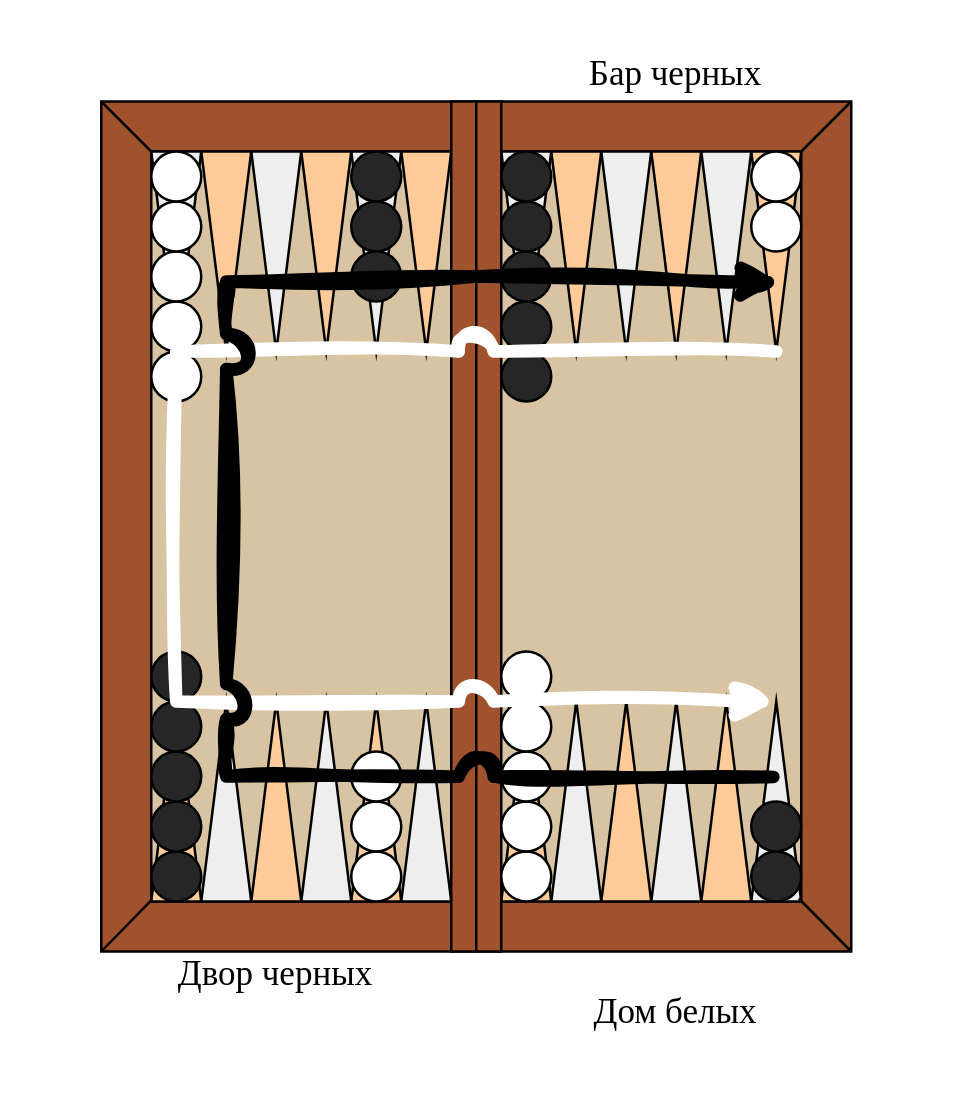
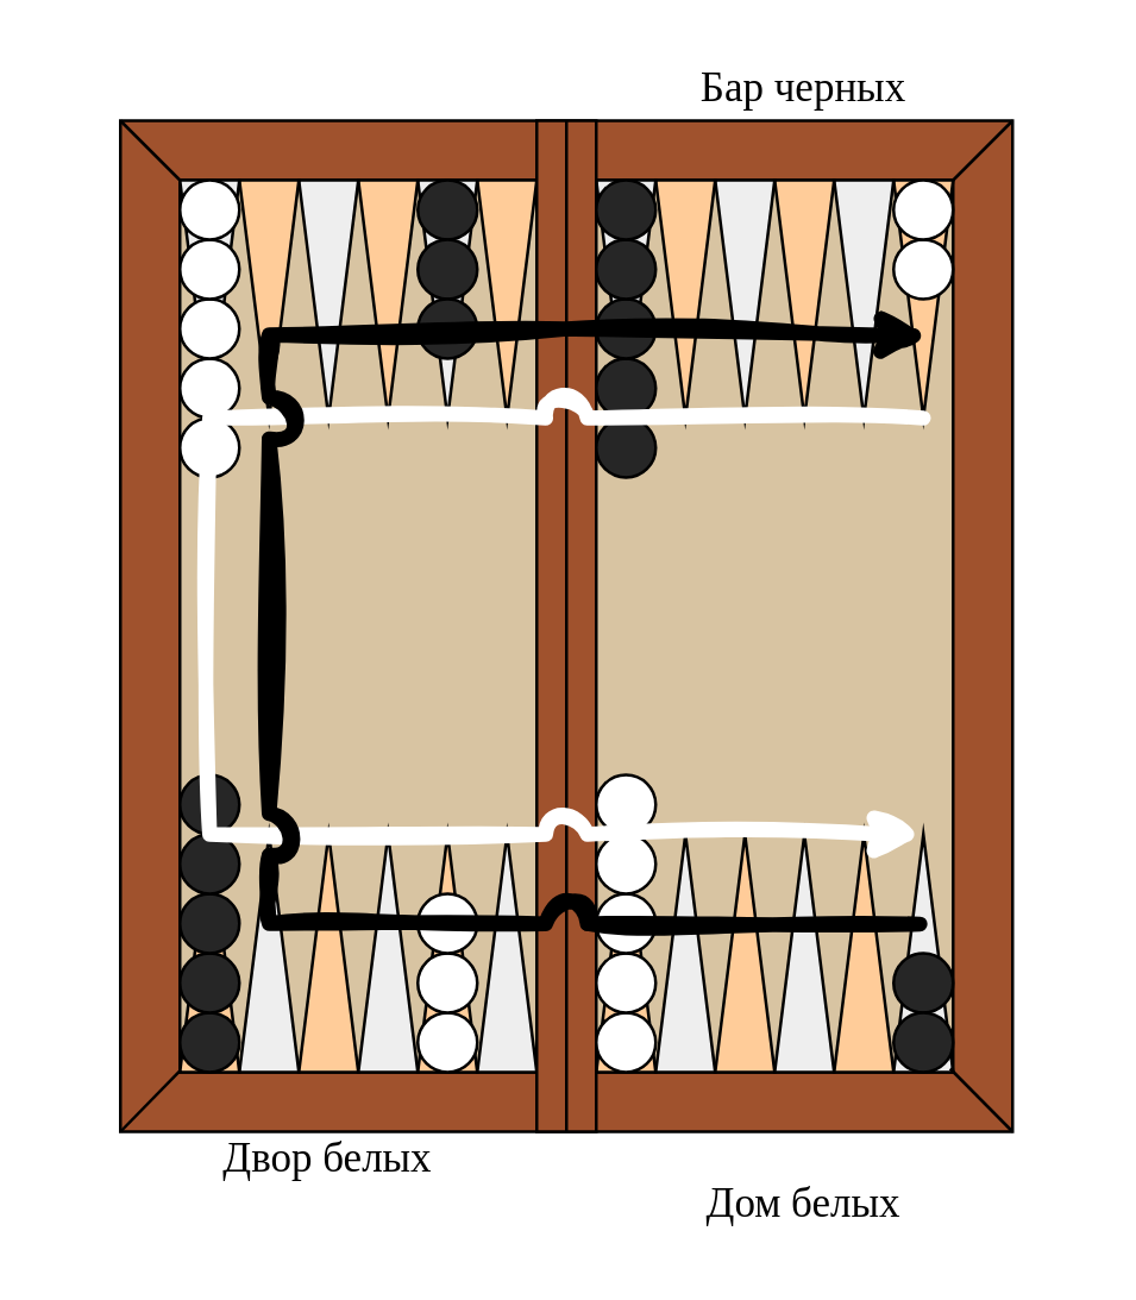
  <mxCell id="0" />
  <mxCell id="1" parent="0" />
  <mxCell id="2" value="" style="rounded=0;whiteSpace=wrap;html=1;fillColor=#a0522d;fontColor=#ffffff;strokeColor=#000000;" parent="1" vertex="1"><mxGeometry x="40" y="40" width="300" height="340" as="geometry" /></mxCell>
  <mxCell id="3" value="" style="rounded=0;whiteSpace=wrap;html=1;fillColor=#D8C4A2;strokeColor=default;" parent="1" vertex="1"><mxGeometry x="60" y="60" width="260" height="300" as="geometry" /></mxCell>
  <mxCell id="4" value="" style="triangle;whiteSpace=wrap;html=1;rotation=-90;fillColor=#eeeeee;strokeColor=default;" parent="1" vertex="1"><mxGeometry x="50" y="310" width="80" height="20" as="geometry" /></mxCell>
  <mxCell id="5" value="" style="triangle;whiteSpace=wrap;html=1;rotation=-90;fillColor=#ffcc99;strokeColor=default;" parent="1" vertex="1"><mxGeometry x="70" y="310" width="80" height="20" as="geometry" /></mxCell>
  <mxCell id="6" value="" style="triangle;whiteSpace=wrap;html=1;rotation=-90;fillColor=#eeeeee;strokeColor=default;" parent="1" vertex="1"><mxGeometry x="90" y="310" width="80" height="20" as="geometry" /></mxCell>
  <mxCell id="7" value="" style="triangle;whiteSpace=wrap;html=1;rotation=-90;fillColor=#ffcc99;strokeColor=default;" parent="1" vertex="1"><mxGeometry x="110" y="310" width="80" height="20" as="geometry" /></mxCell>
  <mxCell id="8" value="" style="triangle;whiteSpace=wrap;html=1;rotation=-90;fillColor=#eeeeee;strokeColor=default;" parent="1" vertex="1"><mxGeometry x="130" y="310" width="80" height="20" as="geometry" /></mxCell>
  <mxCell id="9" value="" style="triangle;whiteSpace=wrap;html=1;rotation=-90;fillColor=#ffcc99;strokeColor=default;" parent="1" vertex="1"><mxGeometry x="170" y="310" width="80" height="20" as="geometry" /></mxCell>
  <mxCell id="10" value="" style="triangle;whiteSpace=wrap;html=1;rotation=-90;fillColor=#eeeeee;strokeColor=default;" parent="1" vertex="1"><mxGeometry x="190" y="310" width="80" height="20" as="geometry" /></mxCell>
  <mxCell id="11" value="" style="triangle;whiteSpace=wrap;html=1;rotation=-90;fillColor=#ffcc99;strokeColor=default;" parent="1" vertex="1"><mxGeometry x="210" y="310" width="80" height="20" as="geometry" /></mxCell>
  <mxCell id="12" value="" style="triangle;whiteSpace=wrap;html=1;rotation=-90;fillColor=#eeeeee;strokeColor=default;" parent="1" vertex="1"><mxGeometry x="230" y="310" width="80" height="20" as="geometry" /></mxCell>
  <mxCell id="13" value="" style="triangle;whiteSpace=wrap;html=1;rotation=-90;fillColor=#ffcc99;strokeColor=default;" parent="1" vertex="1"><mxGeometry x="250" y="310" width="80" height="20" as="geometry" /></mxCell>
  <mxCell id="14" value="" style="triangle;whiteSpace=wrap;html=1;rotation=-90;fillColor=#eeeeee;strokeColor=default;" parent="1" vertex="1"><mxGeometry x="270" y="310" width="80" height="20" as="geometry" /></mxCell>
  <mxCell id="15" value="" style="triangle;whiteSpace=wrap;html=1;rotation=-90;fillColor=#ffcc99;strokeColor=default;" parent="1" vertex="1"><mxGeometry x="30" y="310" width="80" height="20" as="geometry" /></mxCell>
  <mxCell id="16" value="" style="triangle;whiteSpace=wrap;html=1;rotation=90;fillColor=#ffcc99;strokeColor=default;" parent="1" vertex="1"><mxGeometry x="270" y="90" width="80" height="20" as="geometry" /></mxCell>
  <mxCell id="17" value="" style="triangle;whiteSpace=wrap;html=1;rotation=90;fillColor=#eeeeee;strokeColor=default;" parent="1" vertex="1"><mxGeometry x="250" y="90" width="80" height="20" as="geometry" /></mxCell>
  <mxCell id="18" value="" style="triangle;whiteSpace=wrap;html=1;rotation=90;fillColor=#ffcc99;strokeColor=default;" parent="1" vertex="1"><mxGeometry x="230" y="90" width="80" height="20" as="geometry" /></mxCell>
  <mxCell id="19" value="" style="triangle;whiteSpace=wrap;html=1;rotation=90;fillColor=#eeeeee;strokeColor=default;" parent="1" vertex="1"><mxGeometry x="210" y="90" width="80" height="20" as="geometry" /></mxCell>
  <mxCell id="20" value="" style="triangle;whiteSpace=wrap;html=1;rotation=90;fillColor=#ffcc99;strokeColor=default;" parent="1" vertex="1"><mxGeometry x="190" y="90" width="80" height="20" as="geometry" /></mxCell>
  <mxCell id="21" value="" style="triangle;whiteSpace=wrap;html=1;rotation=90;fillColor=#eeeeee;strokeColor=default;" parent="1" vertex="1"><mxGeometry x="170" y="90" width="80" height="20" as="geometry" /></mxCell>
  <mxCell id="22" value="" style="triangle;whiteSpace=wrap;html=1;rotation=90;fillColor=#ffcc99;strokeColor=default;" parent="1" vertex="1"><mxGeometry x="130" y="90" width="80" height="20" as="geometry" /></mxCell>
  <mxCell id="23" value="" style="triangle;whiteSpace=wrap;html=1;rotation=90;fillColor=#eeeeee;strokeColor=default;" parent="1" vertex="1"><mxGeometry x="110" y="90" width="80" height="20" as="geometry" /></mxCell>
  <mxCell id="24" value="" style="triangle;whiteSpace=wrap;html=1;rotation=90;fillColor=#ffcc99;strokeColor=default;" parent="1" vertex="1"><mxGeometry x="90" y="90" width="80" height="20" as="geometry" /></mxCell>
  <mxCell id="25" value="" style="triangle;whiteSpace=wrap;html=1;rotation=90;fillColor=#eeeeee;strokeColor=default;" parent="1" vertex="1"><mxGeometry x="70" y="90" width="80" height="20" as="geometry" /></mxCell>
  <mxCell id="26" value="" style="triangle;whiteSpace=wrap;html=1;rotation=90;fillColor=#ffcc99;strokeColor=default;" parent="1" vertex="1"><mxGeometry x="50" y="90" width="80" height="20" as="geometry" /></mxCell>
  <mxCell id="27" value="" style="triangle;whiteSpace=wrap;html=1;rotation=90;fillColor=#eeeeee;strokeColor=default;" parent="1" vertex="1"><mxGeometry x="30" y="90" width="80" height="20" as="geometry" /></mxCell>
  <mxCell id="28" value="" style="ellipse;whiteSpace=wrap;html=1;aspect=fixed;strokeColor=default;fillColor=#262626;" parent="1" vertex="1"><mxGeometry x="140" y="60" width="20" height="20" as="geometry" /></mxCell>
  <mxCell id="29" value="" style="ellipse;whiteSpace=wrap;html=1;aspect=fixed;strokeColor=default;fillColor=#262626;" parent="1" vertex="1"><mxGeometry x="140" y="80" width="20" height="20" as="geometry" /></mxCell>
  <mxCell id="30" value="" style="ellipse;whiteSpace=wrap;html=1;aspect=fixed;strokeColor=default;fillColor=#262626;" parent="1" vertex="1"><mxGeometry x="140" y="100" width="20" height="20" as="geometry" /></mxCell>
  <mxCell id="31" value="" style="ellipse;whiteSpace=wrap;html=1;aspect=fixed;strokeColor=default;" parent="1" vertex="1"><mxGeometry x="300" y="80" width="20" height="20" as="geometry" /></mxCell>
  <mxCell id="32" value="" style="ellipse;whiteSpace=wrap;html=1;aspect=fixed;strokeColor=default;" parent="1" vertex="1"><mxGeometry x="300" y="60" width="20" height="20" as="geometry" /></mxCell>
  <mxCell id="33" value="" style="ellipse;whiteSpace=wrap;html=1;aspect=fixed;strokeColor=default;fillColor=#262626;" parent="1" vertex="1"><mxGeometry x="60" y="340" width="20" height="20" as="geometry" /></mxCell>
  <mxCell id="34" value="" style="ellipse;whiteSpace=wrap;html=1;aspect=fixed;strokeColor=default;fillColor=#262626;" parent="1" vertex="1"><mxGeometry x="60" y="320" width="20" height="20" as="geometry" /></mxCell>
  <mxCell id="35" value="" style="ellipse;whiteSpace=wrap;html=1;aspect=fixed;strokeColor=default;fillColor=#262626;" parent="1" vertex="1"><mxGeometry x="60" y="300" width="20" height="20" as="geometry" /></mxCell>
  <mxCell id="36" value="" style="ellipse;whiteSpace=wrap;html=1;aspect=fixed;strokeColor=default;fillColor=#262626;" parent="1" vertex="1"><mxGeometry x="60" y="280" width="20" height="20" as="geometry" /></mxCell>
  <mxCell id="37" value="" style="ellipse;whiteSpace=wrap;html=1;aspect=fixed;strokeColor=default;fillColor=#262626;" parent="1" vertex="1"><mxGeometry x="60" y="260" width="20" height="20" as="geometry" /></mxCell>
  <mxCell id="38" value="" style="ellipse;whiteSpace=wrap;html=1;aspect=fixed;strokeColor=default;" parent="1" vertex="1"><mxGeometry x="140" y="340" width="20" height="20" as="geometry" /></mxCell>
  <mxCell id="39" value="" style="ellipse;whiteSpace=wrap;html=1;aspect=fixed;strokeColor=default;" parent="1" vertex="1"><mxGeometry x="140" y="320" width="20" height="20" as="geometry" /></mxCell>
  <mxCell id="40" value="" style="ellipse;whiteSpace=wrap;html=1;aspect=fixed;strokeColor=default;" parent="1" vertex="1"><mxGeometry x="140" y="300" width="20" height="20" as="geometry" /></mxCell>
  <mxCell id="41" value="" style="ellipse;whiteSpace=wrap;html=1;aspect=fixed;strokeColor=default;fillColor=#262626;" parent="1" vertex="1"><mxGeometry x="300" y="320" width="20" height="20" as="geometry" /></mxCell>
  <mxCell id="42" value="" style="ellipse;whiteSpace=wrap;html=1;aspect=fixed;strokeColor=default;fillColor=#262626;" parent="1" vertex="1"><mxGeometry x="300" y="340" width="20" height="20" as="geometry" /></mxCell>
  <mxCell id="43" value="" style="endArrow=none;html=1;rounded=0;exitX=0;exitY=0;exitDx=0;exitDy=0;" parent="1" source="2" edge="1"><mxGeometry width="50" height="50" relative="1" as="geometry"><mxPoint x="130" y="50" as="sourcePoint" /><mxPoint x="60" y="60" as="targetPoint" /></mxGeometry></mxCell>
  <mxCell id="44" value="" style="endArrow=none;html=1;rounded=0;exitX=0;exitY=1;exitDx=0;exitDy=0;entryX=0.009;entryY=0.014;entryDx=0;entryDy=0;entryPerimeter=0;" parent="1" source="2" target="15" edge="1"><mxGeometry width="50" height="50" relative="1" as="geometry"><mxPoint x="70" y="370" as="sourcePoint" /><mxPoint x="60" y="300" as="targetPoint" /></mxGeometry></mxCell>
  <mxCell id="45" value="" style="rounded=0;whiteSpace=wrap;html=1;rotation=90;fillColor=#a0522d;fontColor=#ffffff;strokeColor=#000000;" parent="1" vertex="1"><mxGeometry x="20" y="200" width="340" height="20" as="geometry" /></mxCell>
  <mxCell id="46" value="" style="endArrow=none;html=1;rounded=0;entryX=0;entryY=0.5;entryDx=0;entryDy=0;exitX=1;exitY=0.5;exitDx=0;exitDy=0;" parent="1" source="45" target="45" edge="1"><mxGeometry width="50" height="50" relative="1" as="geometry"><mxPoint x="190" y="200" as="sourcePoint" /><mxPoint x="240" y="150" as="targetPoint" /></mxGeometry></mxCell>
  <mxCell id="47" value="" style="endArrow=none;html=1;rounded=0;" parent="1" edge="1"><mxGeometry width="50" height="50" relative="1" as="geometry"><mxPoint x="320" y="60" as="sourcePoint" /><mxPoint x="340" y="40" as="targetPoint" /></mxGeometry></mxCell>
  <mxCell id="48" value="" style="endArrow=none;html=1;rounded=0;exitX=1;exitY=1;exitDx=0;exitDy=0;entryX=0.015;entryY=0.95;entryDx=0;entryDy=0;entryPerimeter=0;" parent="1" source="2" target="14" edge="1"><mxGeometry width="50" height="50" relative="1" as="geometry"><mxPoint x="280" y="340" as="sourcePoint" /><mxPoint x="320" y="300" as="targetPoint" /></mxGeometry></mxCell>
  <mxCell id="49" value="" style="ellipse;whiteSpace=wrap;html=1;aspect=fixed;strokeColor=default;" parent="1" vertex="1"><mxGeometry x="200" y="340" width="20" height="20" as="geometry" /></mxCell>
  <mxCell id="50" value="" style="ellipse;whiteSpace=wrap;html=1;aspect=fixed;strokeColor=default;" parent="1" vertex="1"><mxGeometry x="200" y="320" width="20" height="20" as="geometry" /></mxCell>
  <mxCell id="51" value="" style="ellipse;whiteSpace=wrap;html=1;aspect=fixed;strokeColor=default;" parent="1" vertex="1"><mxGeometry x="200" y="300" width="20" height="20" as="geometry" /></mxCell>
  <mxCell id="52" value="" style="ellipse;whiteSpace=wrap;html=1;aspect=fixed;strokeColor=default;" parent="1" vertex="1"><mxGeometry x="200" y="280" width="20" height="20" as="geometry" /></mxCell>
  <mxCell id="53" value="" style="ellipse;whiteSpace=wrap;html=1;aspect=fixed;strokeColor=default;" parent="1" vertex="1"><mxGeometry x="200" y="260" width="20" height="20" as="geometry" /></mxCell>
  <mxCell id="54" value="" style="ellipse;whiteSpace=wrap;html=1;aspect=fixed;strokeColor=default;fillColor=#262626;" parent="1" vertex="1"><mxGeometry x="200" y="140" width="20" height="20" as="geometry" /></mxCell>
  <mxCell id="55" value="" style="ellipse;whiteSpace=wrap;html=1;aspect=fixed;strokeColor=default;fillColor=#262626;" parent="1" vertex="1"><mxGeometry x="200" y="120" width="20" height="20" as="geometry" /></mxCell>
  <mxCell id="56" value="" style="ellipse;whiteSpace=wrap;html=1;aspect=fixed;strokeColor=default;fillColor=#262626;" parent="1" vertex="1"><mxGeometry x="200" y="100" width="20" height="20" as="geometry" /></mxCell>
  <mxCell id="57" value="" style="ellipse;whiteSpace=wrap;html=1;aspect=fixed;strokeColor=default;fillColor=#262626;" parent="1" vertex="1"><mxGeometry x="200" y="80" width="20" height="20" as="geometry" /></mxCell>
  <mxCell id="58" value="" style="ellipse;whiteSpace=wrap;html=1;aspect=fixed;strokeColor=default;fillColor=#262626;" parent="1" vertex="1"><mxGeometry x="200" y="60" width="20" height="20" as="geometry" /></mxCell>
  <mxCell id="59" value="" style="ellipse;whiteSpace=wrap;html=1;aspect=fixed;strokeColor=default;" parent="1" vertex="1"><mxGeometry x="60" y="140" width="20" height="20" as="geometry" /></mxCell>
  <mxCell id="60" value="" style="ellipse;whiteSpace=wrap;html=1;aspect=fixed;strokeColor=default;" parent="1" vertex="1"><mxGeometry x="60" y="120" width="20" height="20" as="geometry" /></mxCell>
  <mxCell id="61" value="" style="ellipse;whiteSpace=wrap;html=1;aspect=fixed;strokeColor=default;" parent="1" vertex="1"><mxGeometry x="60" y="100" width="20" height="20" as="geometry" /></mxCell>
  <mxCell id="62" value="" style="ellipse;whiteSpace=wrap;html=1;aspect=fixed;strokeColor=default;" parent="1" vertex="1"><mxGeometry x="60" y="80" width="20" height="20" as="geometry" /></mxCell>
  <mxCell id="63" value="" style="ellipse;whiteSpace=wrap;html=1;aspect=fixed;strokeColor=default;" parent="1" vertex="1"><mxGeometry x="60" y="60" width="20" height="20" as="geometry" /></mxCell>
  <mxCell id="64" value="Дом белых" style="text;html=1;strokeColor=none;fillColor=none;align=center;verticalAlign=middle;whiteSpace=wrap;rounded=0;fontFamily=Times New Roman;fontSize=14;" parent="1" vertex="1"><mxGeometry x="200" y="395" width="140" height="20" as="geometry" /></mxCell>
- <mxCell id="65" value="Двор черных" style="text;html=1;strokeColor=none;fillColor=none;align=center;verticalAlign=middle;whiteSpace=wrap;rounded=0;fontFamily=Times New Roman;fontSize=14;" parent="1" vertex="1"><mxGeometry x="40" y="380" width="140" height="20" as="geometry" /></mxCell>
+ <mxCell id="65" value="Двор белых" style="text;html=1;strokeColor=none;fillColor=none;align=center;verticalAlign=middle;whiteSpace=wrap;rounded=0;fontFamily=Times New Roman;fontSize=14;" parent="1" vertex="1"><mxGeometry x="40" y="380" width="140" height="20" as="geometry" /></mxCell>
  <mxCell id="66" value="Бар черных" style="text;html=1;strokeColor=none;fillColor=none;align=center;verticalAlign=middle;whiteSpace=wrap;rounded=0;fontFamily=Times New Roman;fontSize=14;" parent="1" vertex="1"><mxGeometry x="200" width="140" height="20" as="geometry" y="20" /></mxCell>
  <mxCell id="67" value="" style="endArrow=classic;html=1;rounded=0;exitX=1;exitY=0.5;exitDx=0;exitDy=0;entryX=1;entryY=0.5;entryDx=0;entryDy=0;strokeColor=#FFFFFF;strokeWidth=5;sketch=1;curveFitting=1;jiggle=2;jumpStyle=arc;" parent="1" source="16" target="14" edge="1"><mxGeometry width="50" height="50" relative="1" as="geometry"><mxPoint x="160" y="190" as="sourcePoint" /><mxPoint x="20" y="190" as="targetPoint" /><Array as="points"><mxPoint x="190" y="140" /><mxPoint x="70" y="140" /><mxPoint x="70" y="280" /></Array></mxGeometry></mxCell>
  <mxCell id="68" value="" style="endArrow=none;html=1;rounded=0;exitX=0.655;exitY=0.386;exitDx=0;exitDy=0;entryX=0.623;entryY=0.443;entryDx=0;entryDy=0;strokeColor=#000000;strokeWidth=5;sketch=1;curveFitting=1;jiggle=2;jumpStyle=arc;exitPerimeter=0;entryPerimeter=0;startArrow=classic;startFill=1;endFill=0;" parent="1" source="16" target="14" edge="1"><mxGeometry width="50" height="50" relative="1" as="geometry"><mxPoint x="310" y="140" as="sourcePoint" /><mxPoint x="310" y="280" as="targetPoint" /><Array as="points"><mxPoint x="190" y="110" /><mxPoint x="90" y="112" /><mxPoint x="90" y="310" /><mxPoint x="200" y="310" /></Array></mxGeometry></mxCell>
